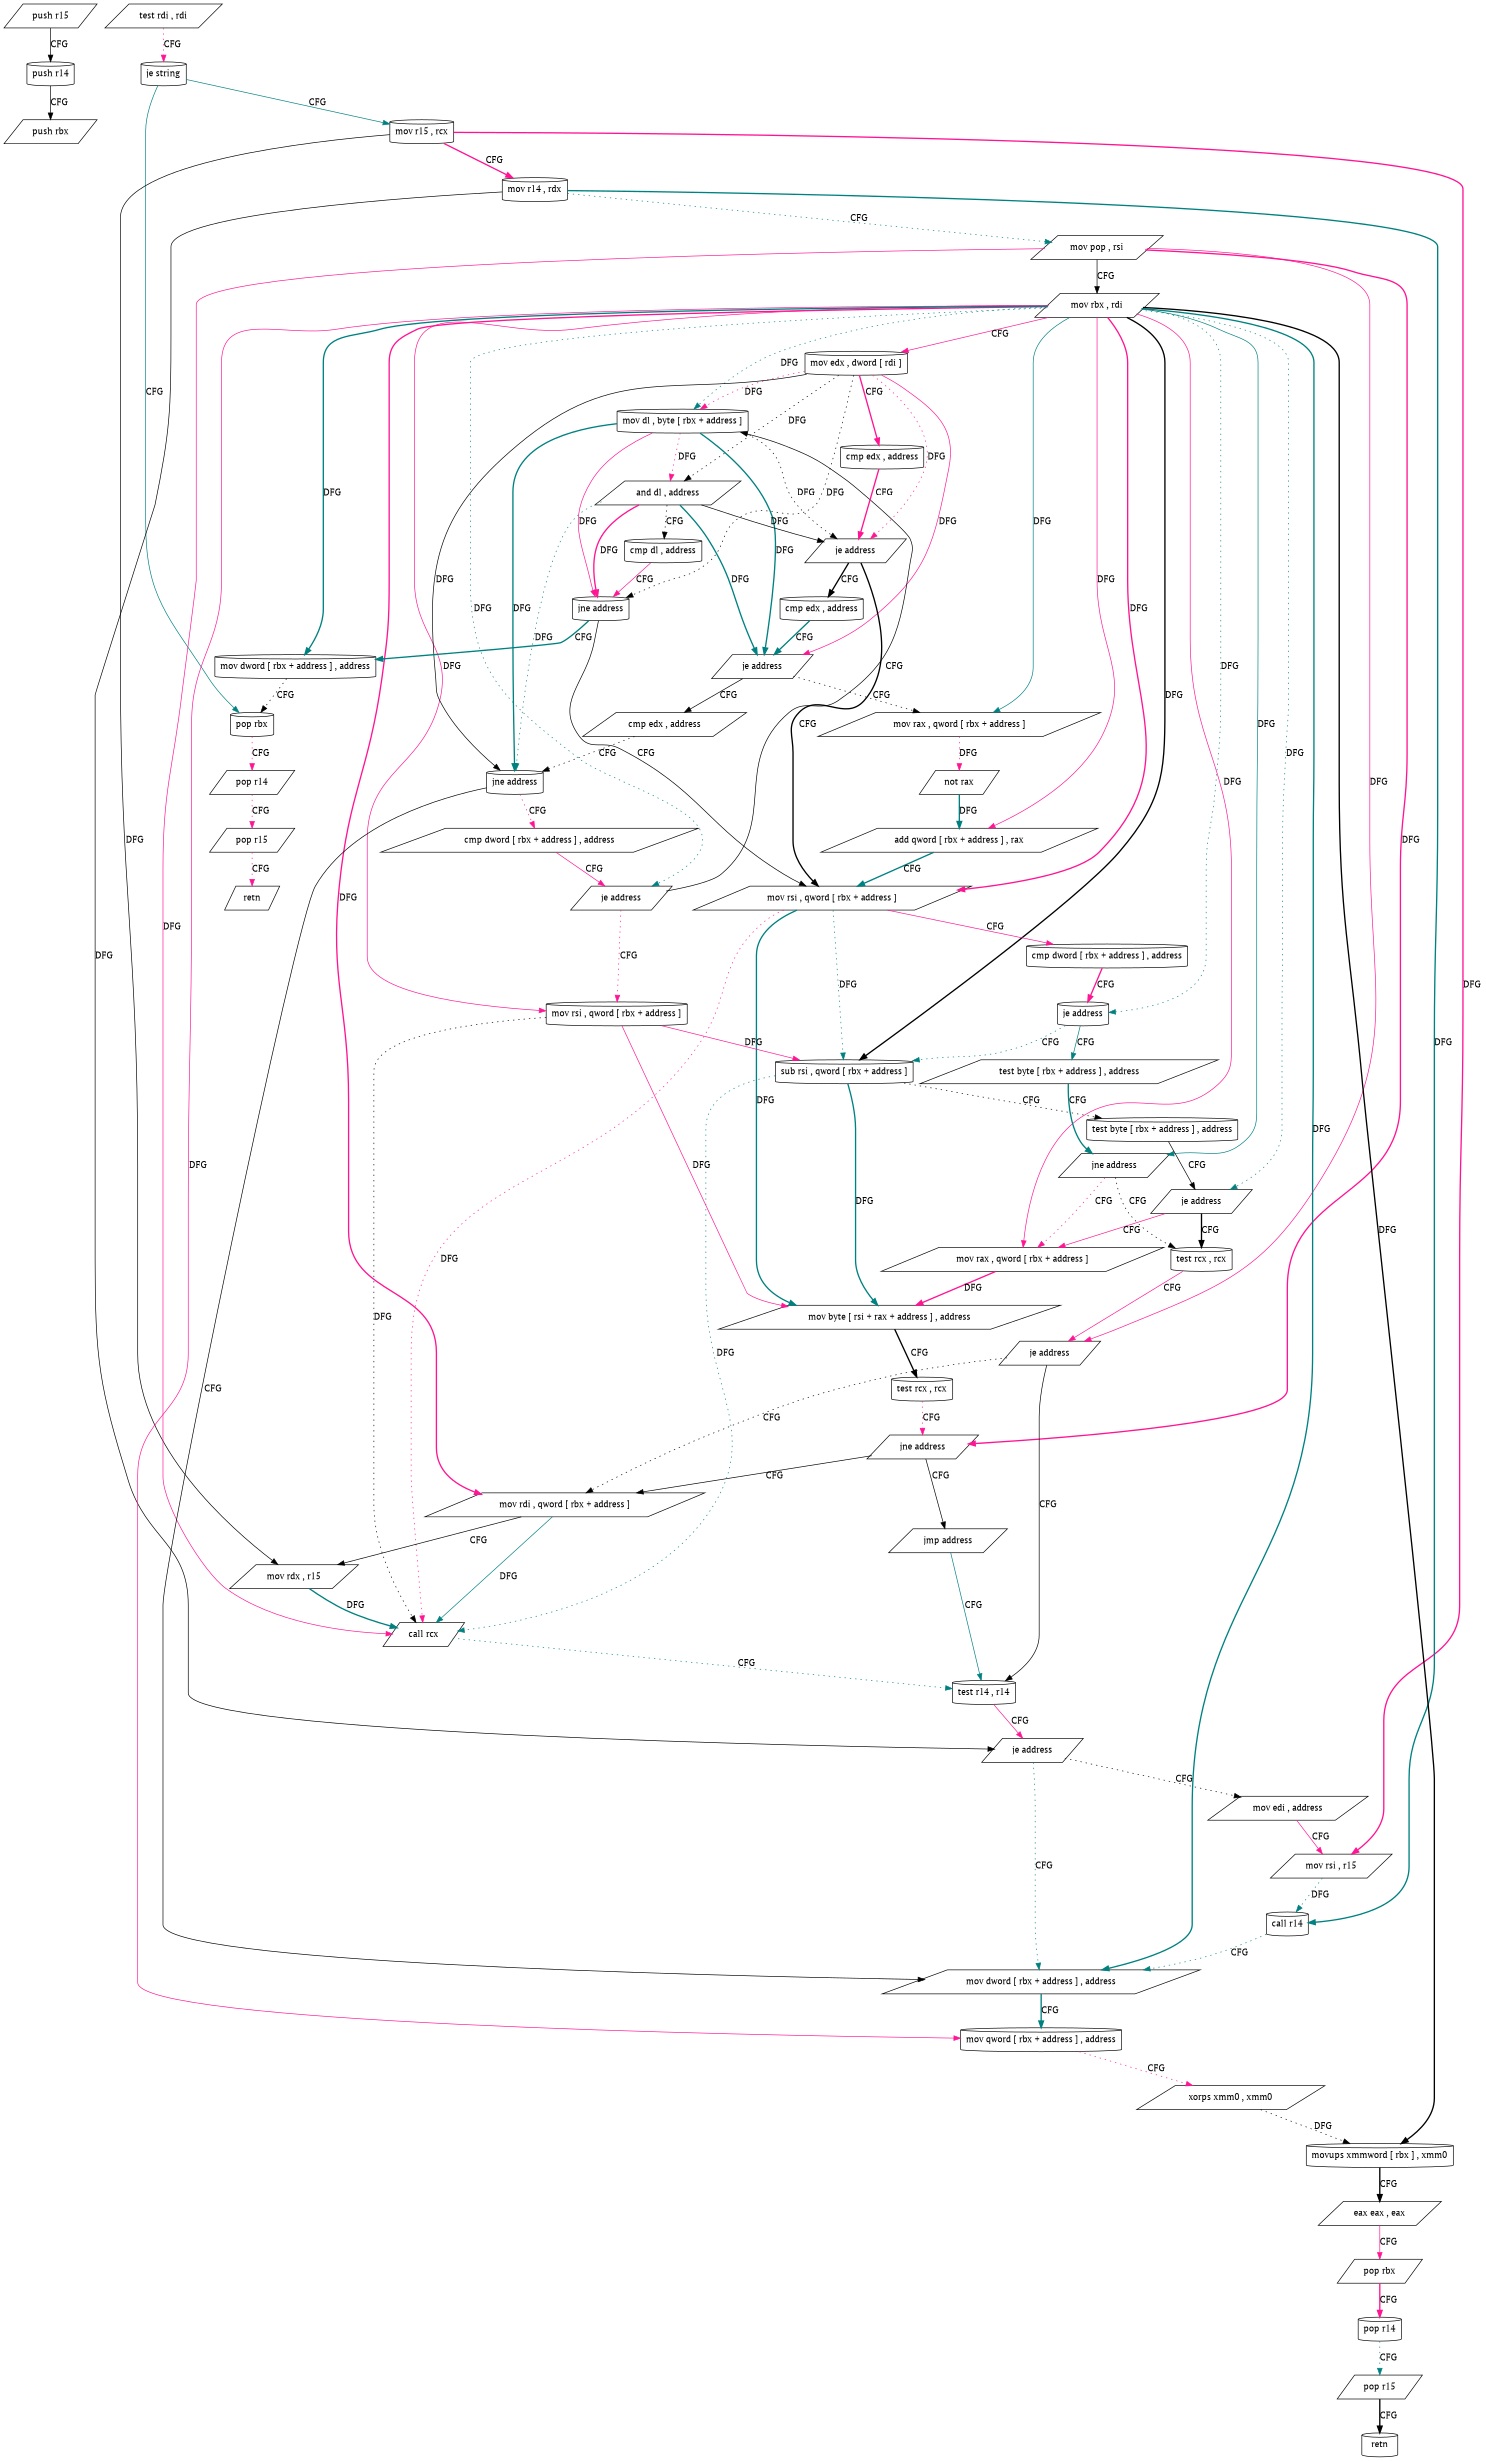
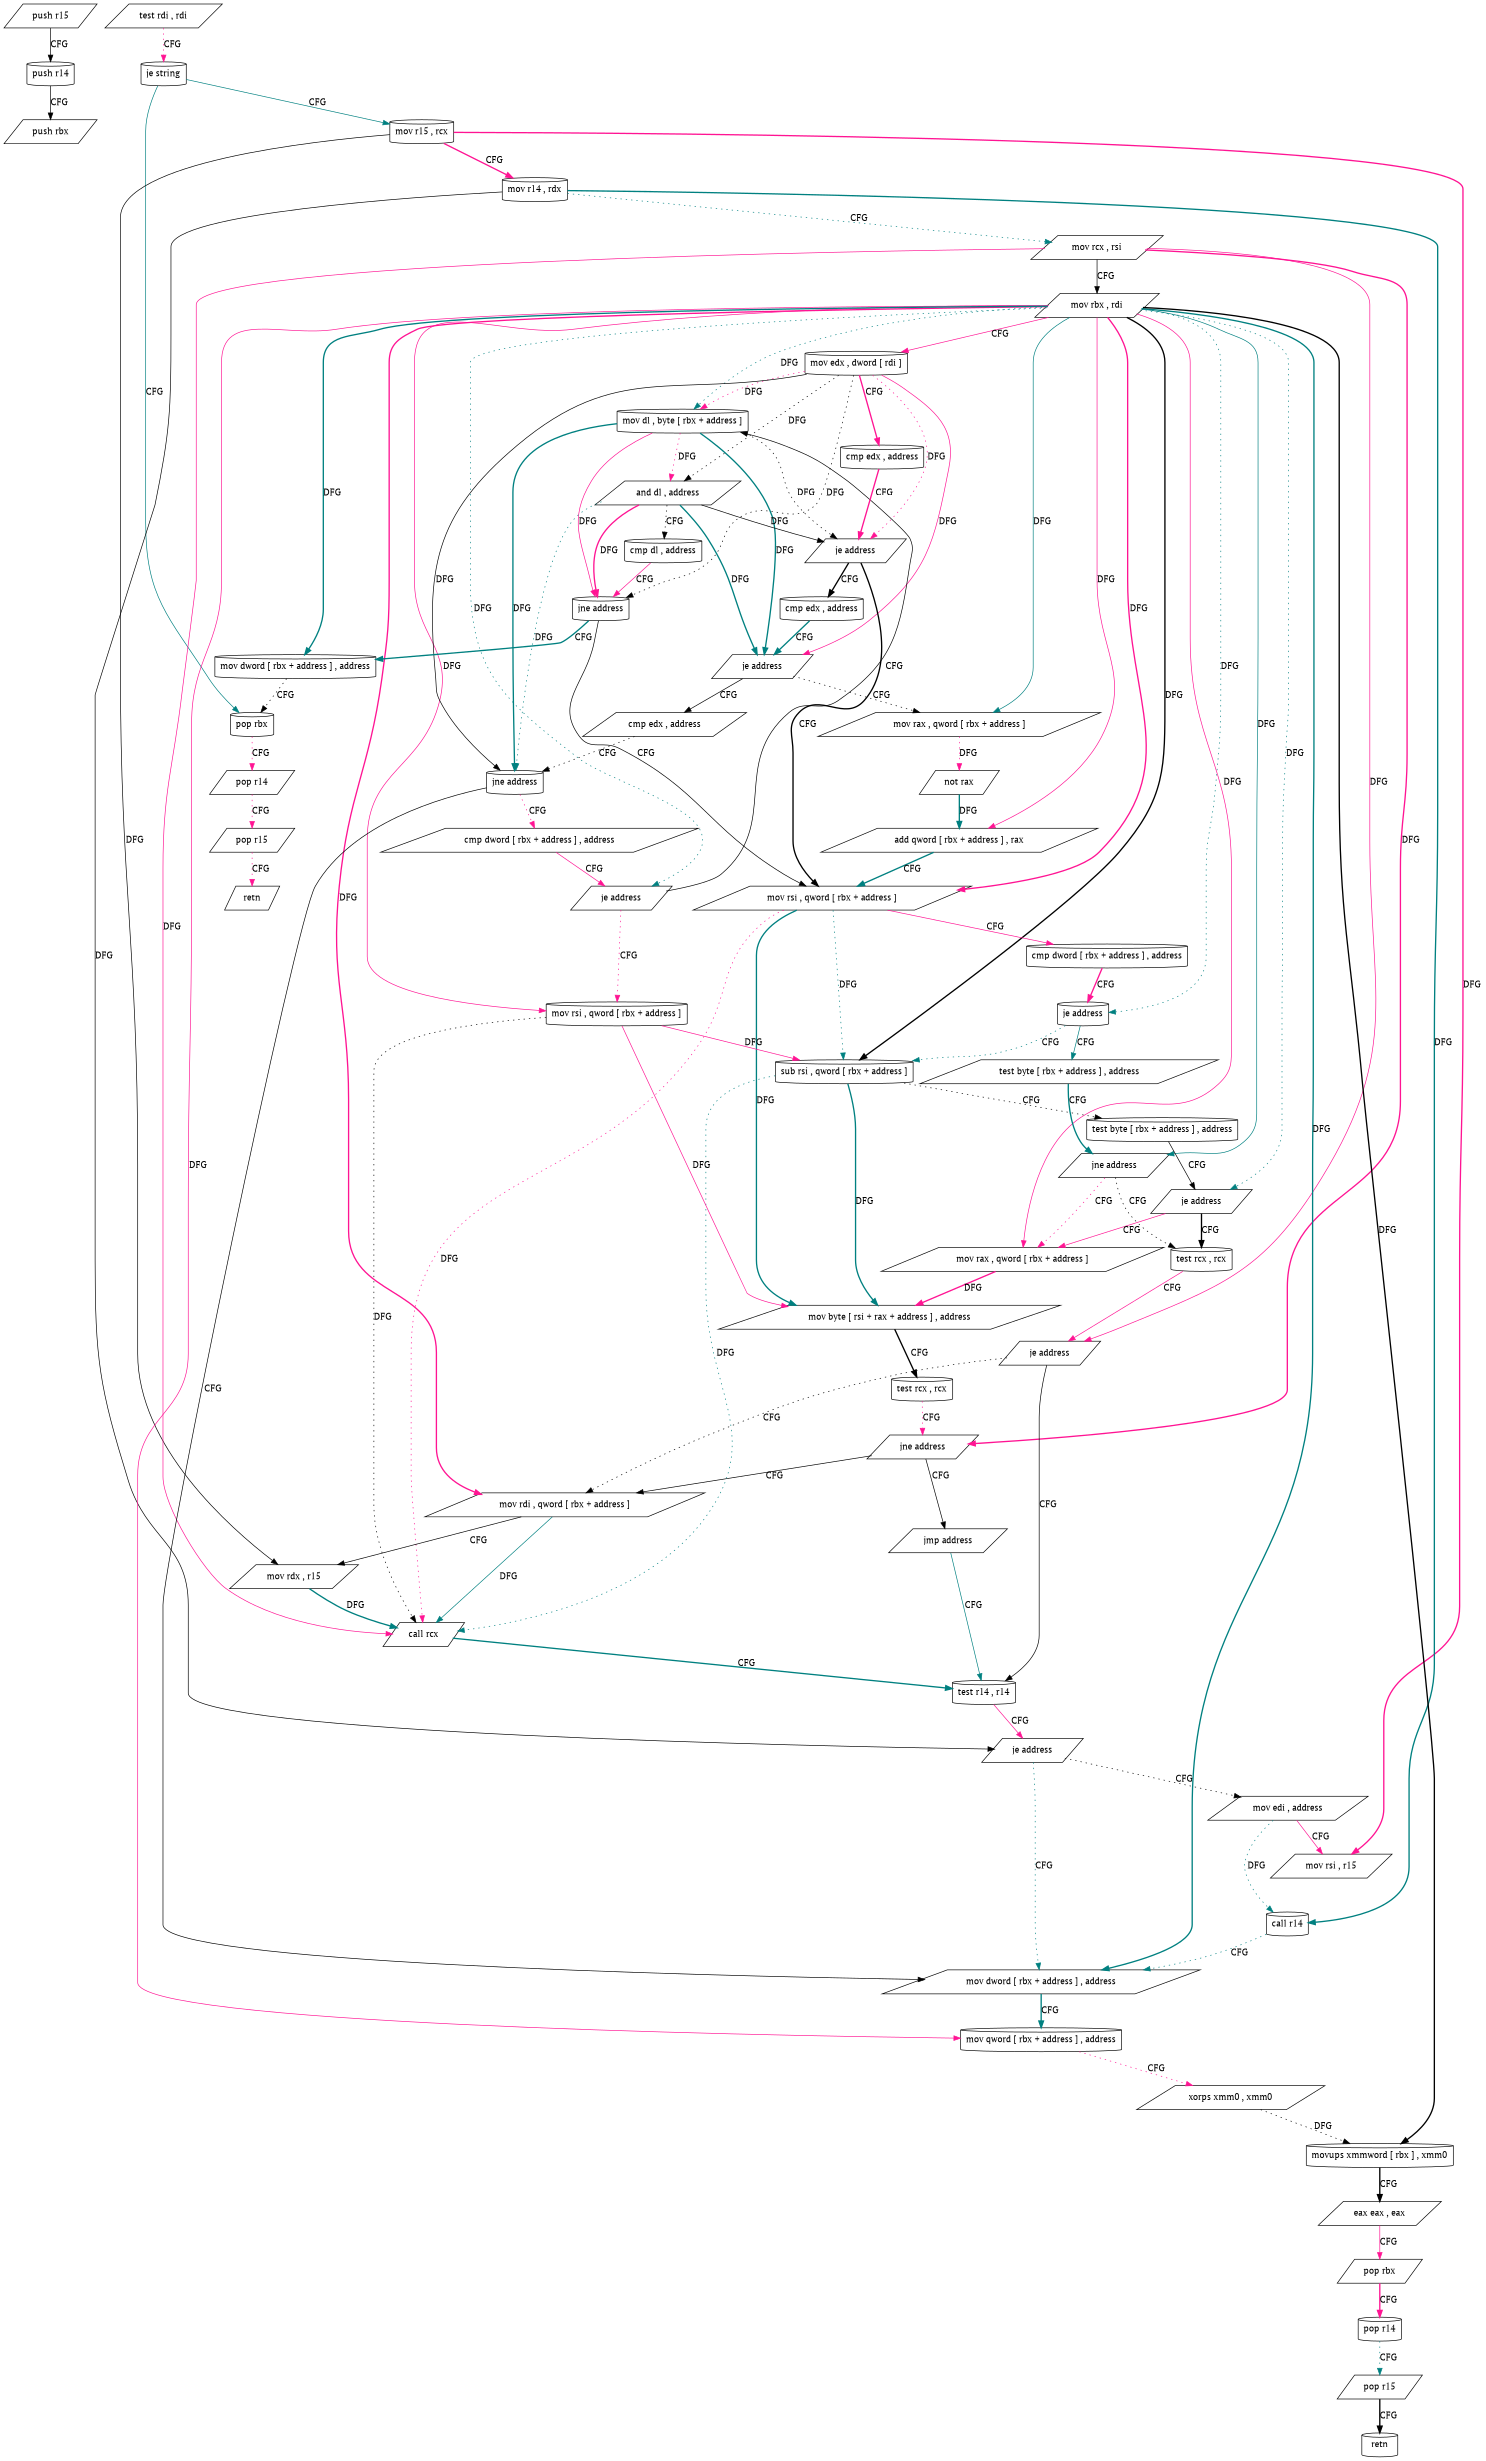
  digraph {
    fontname="PT Serif"
    node [fontname="PT Serif" shape=parallelogram]
    edge [color=deeppink fontname="PT Serif" style=solid]
    n1 [label="push r15"]
    n2 [label="push r14" shape=cylinder]
    n3 [label="push rbx"]
    n4 [label="test rdi , rdi"]
    n5 [label="je string" shape=cylinder]
    n6 [label="pop rbx" shape=cylinder]
    n7 [label="mov r15 , rcx" shape=cylinder]
    n8 [label="pop r14"]
    n9 [label="mov r14 , rdx" shape=cylinder]
    n10 [label="mov rdx , r15"]
    n11 [label="mov rsi , r15"]
    n12 [label="pop r15"]
-   n13 [label="mov pop , rsi"]
+   n13 [label="mov rcx , rsi"]
    n14 [label="je address"]
    n15 [label="call r14" shape=cylinder]
    n16 [label="call rcx"]
    n17 [label=retn]
    n18 [label="mov rbx , rdi"]
    n19 [label="je address"]
    n20 [label="jne address"]
    n21 [label="mov dword [ rbx + address ] , address"]
    n22 [label="mov edi , address"]
    n23 [label="mov edx , dword [ rdi ]" shape=cylinder]
    n24 [label="mov rsi , qword [ rbx + address ]"]
    n25 [label="je address" shape=cylinder]
    n26 [label="sub rsi , qword [ rbx + address ]" shape=cylinder]
    n27 [label="mov rax , qword [ rbx + address ]"]
    n28 [label="je address"]
    n29 [label="mov rax , qword [ rbx + address ]"]
    n30 [label="jne address"]
    n31 [label="add qword [ rbx + address ] , rax"]
    n32 [label="mov rdi , qword [ rbx + address ]"]
    n33 [label="mov qword [ rbx + address ] , address" shape=cylinder]
    n34 [label="movups xmmword [ rbx ] , xmm0" shape=cylinder]
    n35 [label="je address"]
    n36 [label="mov rsi , qword [ rbx + address ]" shape=cylinder]
    n37 [label="mov dl , byte [ rbx + address ]" shape=cylinder]
    n38 [label="mov dword [ rbx + address ] , address" shape=cylinder]
    n39 [label="test r14 , r14" shape=cylinder]
    n40 [label="jmp address"]
    n41 [label="cmp edx , address" shape=cylinder]
    n42 [label="je address"]
    n43 [label="je address"]
    n44 [label="jne address" shape=cylinder]
    n45 [label="and dl , address"]
    n46 [label="jne address" shape=cylinder]
    n47 [label="cmp dword [ rbx + address ] , address" shape=cylinder]
    n48 [label="mov byte [ rsi + rax + address ] , address"]
    n49 [label="test byte [ rbx + address ] , address"]
    n50 [label="test byte [ rbx + address ] , address" shape=cylinder]
    n51 [label="not rax"]
    n52 [label="test rcx , rcx" shape=cylinder]
    n53 [label="xorps xmm0 , xmm0"]
    n54 [label="eax eax , eax"]
    n55 [label="cmp edx , address" shape=cylinder]
    n56 [label="cmp edx , address"]
    n57 [label="cmp dword [ rbx + address ] , address"]
    n58 [label="cmp dl , address" shape=cylinder]
    n59 [label="test rcx , rcx" shape=cylinder]
    n60 [label="pop rbx"]
    n61 [label="pop r14" shape=cylinder]
    n62 [label="pop r15"]
    n63 [label=retn shape=cylinder]
    n1 -> n2 [color=black label=CFG]
    n2 -> n3 [color=black label=CFG]
    n4 -> n5 [label=CFG style=dotted]
    n5 -> n6 [color=teal label=CFG]
    n5 -> n7 [color=teal label=CFG]
    n6 -> n8 [label=CFG style=dotted]
    n7 -> n9 [label=CFG style=bold]
    n7 -> n10 [color=black label=DFG]
    n7 -> n11 [label=DFG style=bold]
    n8 -> n12 [label=CFG style=dotted]
    n9 -> n13 [color=teal label=CFG style=dotted]
    n9 -> n14 [color=black label=DFG]
    n9 -> n15 [color=teal label=DFG style=bold]
    n10 -> n16 [color=teal label=DFG style=bold]
-   n11 -> n15 [color=teal label=DFG style=dotted]
+   n22 -> n15 [color=teal label=DFG style=dotted]
    n12 -> n17 [label=CFG style=dotted]
    n13 -> n16 [label=DFG]
    n13 -> n18 [color=black label=CFG]
    n13 -> n19 [label=DFG]
    n13 -> n20 [label=DFG style=bold]
    n14 -> n21 [color=teal label=CFG style=dotted]
    n14 -> n22 [color=black label=CFG style=dotted]
    n15 -> n21 [color=teal label=CFG style=dotted]
-   n16 -> n39 [color=teal label=CFG style=dotted]
+   n16 -> n39 [color=teal label=CFG style=bold]
    n18 -> n21 [color=teal label=DFG style=bold]
    n18 -> n23 [label=CFG]
    n18 -> n24 [label=DFG style=bold]
    n18 -> n25 [color=teal label=DFG style=dotted]
    n18 -> n26 [color=black label=DFG style=bold]
    n18 -> n27 [color=teal label=DFG]
    n18 -> n28 [color=teal label=DFG style=dotted]
    n18 -> n29 [label=DFG]
    n18 -> n30 [color=teal label=DFG]
    n18 -> n31 [label=DFG]
    n18 -> n32 [label=DFG style=bold]
    n18 -> n33 [label=DFG]
    n18 -> n34 [color=black label=DFG style=bold]
    n18 -> n35 [color=teal label=DFG style=dotted]
    n18 -> n36 [label=DFG]
    n18 -> n37 [color=teal label=DFG style=dotted]
    n18 -> n38 [color=teal label=DFG style=bold]
    n19 -> n32 [color=black label=CFG style=dotted]
    n19 -> n39 [color=black label=CFG]
    n20 -> n32 [color=black label=CFG]
    n20 -> n40 [color=black label=CFG]
    n21 -> n33 [color=teal label=CFG style=bold]
    n22 -> n11 [label=CFG]
    n23 -> n37 [label=DFG style=dotted]
    n23 -> n41 [label=CFG style=bold]
    n23 -> n42 [label=DFG style=dotted]
    n23 -> n43 [label=DFG]
    n23 -> n44 [color=black label=DFG]
    n23 -> n45 [color=black label=DFG style=dotted]
    n23 -> n46 [color=black label=DFG style=dotted]
    n24 -> n16 [label=DFG style=dotted]
    n24 -> n26 [color=teal label=DFG style=dotted]
    n24 -> n47 [label=CFG]
    n24 -> n48 [color=teal label=DFG style=bold]
    n25 -> n26 [color=teal label=CFG style=dotted]
    n25 -> n49 [color=teal label=CFG]
    n26 -> n16 [color=teal label=DFG style=dotted]
    n26 -> n48 [color=teal label=DFG style=bold]
    n26 -> n50 [color=black label=CFG style=dotted]
    n27 -> n51 [label=DFG style=dotted]
    n28 -> n29 [label=CFG]
    n28 -> n52 [color=black label=CFG style=bold]
    n29 -> n48 [label=DFG style=bold]
    n30 -> n29 [label=CFG style=dotted]
    n30 -> n52 [color=black label=CFG style=dotted]
    n31 -> n24 [color=teal label=CFG style=bold]
    n32 -> n10 [color=black label=CFG]
    n32 -> n16 [color=teal label=DFG]
    n33 -> n53 [label=CFG style=dotted]
    n34 -> n54 [color=black label=CFG style=bold]
    n35 -> n36 [label=CFG style=dotted]
    n35 -> n37 [color=black label=CFG]
    n36 -> n16 [color=black label=DFG style=dotted]
    n36 -> n26 [label=DFG]
    n36 -> n48 [label=DFG]
    n37 -> n42 [color=black label=DFG style=dotted]
    n37 -> n43 [color=teal label=DFG style=bold]
    n37 -> n44 [color=teal label=DFG style=bold]
    n37 -> n45 [label=DFG style=dotted]
    n37 -> n46 [label=DFG]
    n38 -> n6 [color=black label=CFG style=dotted]
    n39 -> n14 [label=CFG]
    n40 -> n39 [color=teal label=CFG]
    n41 -> n42 [label=CFG style=bold]
    n42 -> n24 [color=black label=CFG style=bold]
    n42 -> n55 [color=black label=CFG style=bold]
    n43 -> n27 [color=black label=CFG style=dotted]
    n43 -> n56 [color=black label=CFG]
    n44 -> n21 [color=black label=CFG]
    n44 -> n57 [label=CFG style=dotted]
    n45 -> n42 [color=black label=DFG]
    n45 -> n43 [color=teal label=DFG style=bold]
    n45 -> n44 [color=teal label=DFG style=dotted]
    n45 -> n46 [label=DFG style=bold]
    n45 -> n58 [color=black label=CFG style=dotted]
    n46 -> n24 [color=black label=CFG]
    n46 -> n38 [color=teal label=CFG style=bold]
    n47 -> n25 [label=CFG style=bold]
    n48 -> n59 [color=black label=CFG style=bold]
    n49 -> n30 [color=teal label=CFG style=bold]
    n50 -> n28 [color=black label=CFG]
    n51 -> n31 [color=teal label=DFG style=bold]
    n52 -> n19 [label=CFG]
    n53 -> n34 [color=black label=DFG style=dotted]
    n54 -> n60 [label=CFG]
    n55 -> n43 [color=teal label=CFG style=bold]
    n56 -> n44 [color=black label=CFG style=dotted]
    n57 -> n35 [label=CFG]
    n58 -> n46 [label=CFG]
    n59 -> n20 [label=CFG style=dotted]
    n60 -> n61 [label=CFG style=bold]
    n61 -> n62 [color=teal label=CFG style=dotted]
    n62 -> n63 [color=black label=CFG style=bold]
  }
